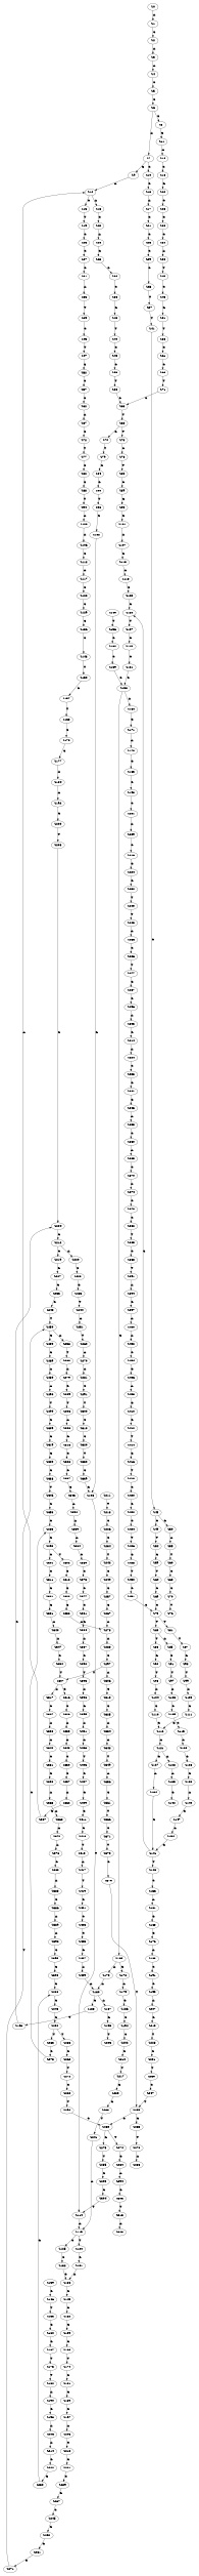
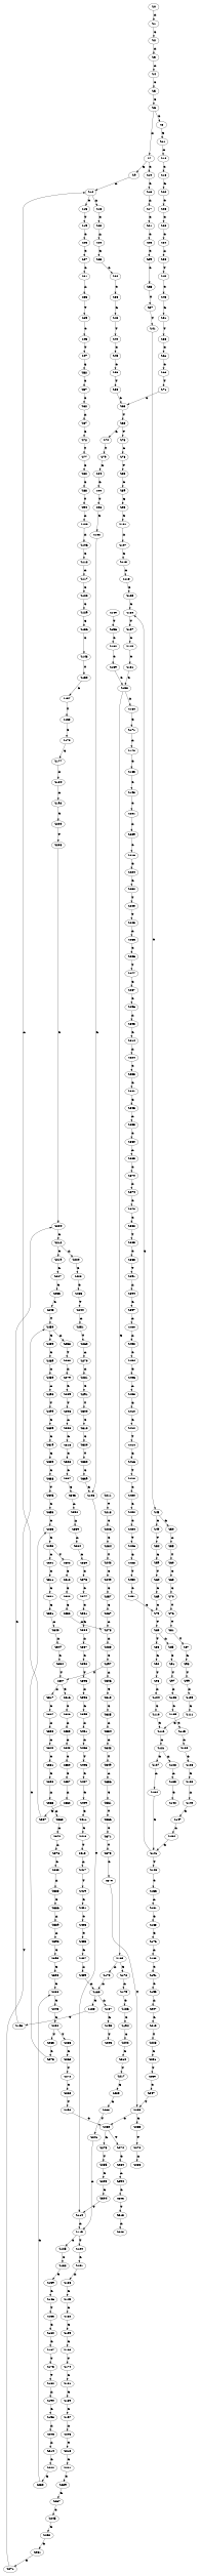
  strict digraph {
    S0
    S1
    S2
    S3
    S4
    S5
    S6
    S7
    S8
    S9
    S10
    S11
    S12
    S13
    S14
    S15
    S16
    S17
    S18
    S19
    S20
    S21
    S22
    S23
    S24
    S25
    S26
    S27
    S28
    S29
    S30
    S31
    S32
    S33
    S34
    S35
    S36
    S37
    S38
    S39
    S40
    S41
    S42
    S43
    S44
    S45
    S46
    S47
    S48
    S49
    S50
    S51
    S52
    S53
    S54
    S55
    S56
    S57
    S58
    S59
    S60
    S61
    S62
    S63
    S64
    S65
    S66
    S67
    S68
    S69
    S70
    S71
    S72
    S73
    S74
    S75
    S76
    S77
    S78
    S79
    S80
    S81
    S82
    S83
    S84
    S85
    S86
    S87
    S88
    S89
    S90
    S91
    S92
    S93
    S94
    S95
    S96
    S97
    S98
    S99
    S100
    S101
    S102
    S103
    S104
    S105
    S106
    S107
    S108
    S109
    S110
    S111
    S112
    S113
    S114
    S115
    S116
    S117
    S118
    S119
    S120
    S121
    S122
    S123
    S124
    S125
    S126
    S127
    S128
    S129
    S130
    S131
    S132
    S133
    S134
    S135
    S136
    S137
    S138
    S139
    S140
    S141
    S142
    S143
    S144
    S145
    S146
    S147
    S148
    S150
    S151
    S152
    S153
    S154
    S155
    S149
    S156
    S157
    S158
    S159
    S160
    S161
    S162
    S163
    S164
    S165
    S166
    S167
    S168
    S169
    S170
    S171
    S172
    S173
    S174
    S175
    S176
    S177
    S178
    S179
    S180
    S181
    S182
    S183
    S184
    S185
    S186
    S187
    S188
    S189
    S190
    S191
    S192
    S193
    S194
    S195
    S196
    S197
    S198
    S199
    S200
    S201
    S202
    S203
    S204
    S205
    S206
    S207
    S208
    S209
    S210
    S212
    S213
    S214
    S215
    S216
    S217
    S211
    S218
    S219
    S220
    S221
    S222
    S223
    S224
    S225
    S226
    S227
    S228
    S229
    S230
    S231
    S232
    S233
    S234
    S235
    S236
    S237
    S238
    S239
    S240
    S241
    S242
    S243
    S244
    S245
    S246
    S247
    S248
    S249
    S250
    S251
    S252
    S254
    S255
    S256
    S257
    S258
    S259
    S260
    S261
    S253
    S262
    S263
    S264
    S265
    S266
    S267
    S268
    S269
    S270
    S271
    S272
    S273
    S274
    S275
    S276
    S277
    S278
    S279
    S280
    S281
    S282
    S283
    S284
    S285
    S286
    S287
    S288
    S289
    S290
    S291
    S292
    S293
    S294
    S295
    S296
    S297
    S298
    S299
    S300
    S301
    S302
    S303
    S304
    S305
    S306
    S307
    S308
    S309
    S310
    S311
    S312
    S313
    S314
    S315
    S316
    S317
    S318
    S319
    S320
    S321
    S322
    S323
    S324
    S325
    S326
    S327
    S328
    S329
    S330
    S331
    S332
    S333
    S334
    S335
    S336
    S337
    S338
    S339
    S340
    S341
    S342
    S343
    S344
    S345
    S346
    S347
    S348
    S349
    S350
    S351
    S352
    S353
    S354
    S355
    S356
    S357
    S358
    S359
    S360
    S361
    S362
    S363
    S364
    S365
    S366
    S367
    S368
    S369
    S370
    S371
    S372
    S373
    S374
    S375
    S376
    S377
    S378
    S379
    S380
    S381
    S382
    S383
    S384
    S385
    S386
    S387
    S388
    S389
    S390
    S391
    S392
    S393
    S394
    S395
    S396
    S397
    S398
    S399
    S400
    S401
    S402
    S403
    S404
    S405
    S406
    S407
    S408
    S409
    S410
    S411
    S412
    S413
    S414
    S415
    S416
    S417
    S418
    S419
    S420
    S421
    S422
    S423
    S424
    S425
    S426
    S427
    S428
    S429
    S430
    S431
    S0 -> S1 [label=A]
    S1 -> S2 [label=G]
    S2 -> S3 [label=A]
    S3 -> S4 [label=A]
    S4 -> S5 [label=C]
    S5 -> S6 [label=C]
    S6 -> S7 [label=A]
    S6 -> S8 [label=G]
    S7 -> S9 [label=G]
    S7 -> S10 [label=C]
    S8 -> S11 [label=G]
    S9 -> S12 [label=A]
    S10 -> S13 [label=C]
    S11 -> S14 [label=A]
    S12 -> S15 [label=C]
    S12 -> S16 [label=A]
    S13 -> S17 [label=A]
    S14 -> S18 [label=C]
    S15 -> S19 [label=T]
    S16 -> S20 [label=C]
    S17 -> S21 [label=C]
    S18 -> S22 [label=G]
    S19 -> S23 [label=C]
    S20 -> S24 [label=A]
    S21 -> S25 [label=C]
    S22 -> S26 [label=C]
    S23 -> S27 [label=C]
    S24 -> S28 [label=G]
    S25 -> S29 [label=C]
    S26 -> S30 [label=C]
    S27 -> S31 [label=C]
    S28 -> S32 [label=C]
    S29 -> S33 [label=C]
    S30 -> S34 [label=C]
    S31 -> S35 [label=A]
    S32 -> S36 [label=C]
    S33 -> S37 [label=T]
    S34 -> S38 [label=A]
    S35 -> S39 [label=T]
    S36 -> S40 [label=G]
    S37 -> S41 [label=T]
    S38 -> S42 [label=T]
    S39 -> S43 [label=C]
    S40 -> S44 [label=T]
    S41 -> S45 [label=C]
    S42 -> S46 [label=C]
    S43 -> S47 [label=T]
    S44 -> S48 [label=C]
    S45 -> S49 [label=C]
    S45 -> S50 [label=G]
    S46 -> S51 [label=G]
    S47 -> S52 [label=G]
    S48 -> S53 [label=C]
    S49 -> S54 [label=T]
    S50 -> S55 [label=A]
    S51 -> S56 [label=T]
    S52 -> S57 [label=C]
    S53 -> S58 [label=T]
    S54 -> S59 [label=G]
    S55 -> S60 [label=T]
    S56 -> S61 [label=C]
    S57 -> S62 [label=C]
    S58 -> S63 [label=C]
    S59 -> S64 [label=T]
    S60 -> S65 [label=C]
    S61 -> S66 [label=C]
    S62 -> S67 [label=A]
    S63 -> S68 [label=T]
    S64 -> S69 [label=C]
    S65 -> S70 [label=G]
    S66 -> S71 [label=T]
    S67 -> S72 [label=G]
    S68 -> S73 [label=T]
    S68 -> S74 [label=G]
    S69 -> S75 [label=C]
    S70 -> S76 [label=T]
    S71 -> S63 [label=C]
    S72 -> S77 [label=T]
    S73 -> S78 [label=C]
    S74 -> S79 [label=T]
    S75 -> S80 [label=T]
-   S75 -> S81 [label=T]
+   S76 -> S81 [label=T]
    S77 -> S82 [label=C]
    S78 -> S83 [label=T]
    S79 -> S84 [label=C]
    S80 -> S85 [label=A]
    S80 -> S86 [label=T]
    S81 -> S87 [label=T]
    S82 -> S88 [label=G]
    S83 -> S89 [label=C]
    S84 -> S90 [label=G]
    S85 -> S91 [label=C]
    S86 -> S92 [label=G]
    S87 -> S93 [label=G]
    S88 -> S94 [label=T]
    S89 -> S95 [label=G]
    S90 -> S96 [label=T]
    S91 -> S97 [label=T]
    S92 -> S98 [label=T]
    S93 -> S99 [label=T]
    S94 -> S100 [label=A]
    S95 -> S101 [label=G]
    S96 -> S102 [label=G]
    S97 -> S103 [label=A]
    S98 -> S104 [label=A]
    S99 -> S105 [label=A]
    S100 -> S106 [label=A]
    S101 -> S107 [label=A]
    S102 -> S108 [label=G]
    S103 -> S109 [label=C]
    S104 -> S110 [label=G]
    S105 -> S111 [label=G]
    S106 -> S112 [label=G]
    S107 -> S113 [label=G]
    S108 -> S114 [label=T]
    S109 -> S115 [label=C]
    S110 -> S116 [label=G]
    S111 -> S116 [label=G]
    S112 -> S117 [label=A]
    S113 -> S118 [label=A]
    S114 -> S119 [label=A]
    S115 -> S120 [label=A]
    S116 -> S121 [label=A]
    S117 -> S122 [label=C]
    S118 -> S123 [label=G]
    S119 -> S124 [label=T]
    S119 -> S125 [label=C]
    S120 -> S126 [label=G]
    S121 -> S127 [label=G]
    S121 -> S128 [label=A]
    S122 -> S129 [label=G]
    S123 -> S130 [label=G]
    S124 -> S131 [label=G]
    S125 -> S132 [label=C]
    S126 -> S133 [label=G]
    S127 -> S134 [label=A]
    S128 -> S135 [label=A]
    S129 -> S136 [label=G]
    S130 -> S137 [label=T]
    S131 -> S138 [label=A]
-   S132 -> S138 [label=G]
+   S132 -> S139 [label=G]
    S133 -> S140 [label=A]
    S134 -> S141 [label=G]
    S135 -> S142 [label=G]
    S136 -> S143 [label=C]
    S137 -> S144 [label=C]
    S138 -> S145 [label=G]
    S139 -> S146 [label=G]
    S140 -> S147 [label=G]
    S141 -> S130 [label=G]
    S141 -> S148 [label=T]
    S143 -> S150 [label=T]
    S144 -> S151 [label=C]
    S145 -> S152 [label=C]
    S146 -> S153 [label=T]
    S147 -> S154 [label=A]
    S148 -> S155 [label=C]
    S150 -> S157 [label=C]
    S151 -> S158 [label=C]
    S152 -> S159 [label=G]
    S153 -> S160 [label=G]
    S154 -> S141 [label=G]
    S155 -> S161 [label=A]
    S149 -> S156 [label=T]
    S156 -> S162 [label=C]
    S157 -> S163 [label=T]
    S158 -> S164 [label=A]
    S158 -> S165 [label=G]
    S159 -> S166 [label=G]
    S160 -> S167 [label=G]
    S161 -> S168 [label=G]
    S162 -> S169 [label=C]
    S163 -> S170 [label=C]
    S164 -> S171 [label=G]
    S165 -> S172 [label=G]
    S165 -> S173 [label=A]
    S166 -> S174 [label=T]
    S167 -> S175 [label=T]
    S168 -> S176 [label=G]
    S169 -> S158 [label=C]
    S170 -> S177 [label=G]
    S171 -> S178 [label=A]
    S172 -> S179 [label=A]
    S173 -> S180 [label=A]
    S174 -> S181 [label=C]
    S175 -> S182 [label=T]
    S176 -> S183 [label=A]
    S177 -> S184 [label=A]
    S178 -> S185 [label=G]
    S179 -> S186 [label=G]
    S180 -> S187 [label=A]
    S180 -> S188 [label=G]
    S181 -> S189 [label=G]
    S182 -> S190 [label=A]
    S183 -> S191 [label=C]
    S184 -> S192 [label=A]
    S185 -> S193 [label=C]
    S186 -> S194 [label=G]
    S187 -> S195 [label=G]
    S188 -> S196 [label=T]
    S189 -> S197 [label=C]
    S190 -> S198 [label=G]
    S191 -> S199 [label=C]
    S192 -> S200 [label=G]
    S193 -> S201 [label=C]
    S194 -> S202 [label=C]
    S195 -> S203 [label=T]
    S196 -> S204 [label=C]
    S197 -> S205 [label=A]
    S198 -> S206 [label=A]
    S199 -> S207 [label=A]
    S200 -> S208 [label=T]
    S201 -> S209 [label=A]
    S202 -> S210 [label=G]
    S204 -> S212 [label=G]
    S205 -> S213 [label=C]
    S206 -> S214 [label=A]
    S207 -> S215 [label=G]
    S208 -> S204 [label=C]
    S209 -> S216 [label=C]
    S210 -> S217 [label=T]
    S212 -> S219 [label=C]
    S212 -> S220 [label=A]
    S213 -> S221 [label=G]
    S214 -> S222 [label=G]
    S215 -> S223 [label=T]
    S216 -> S224 [label=G]
    S217 -> S225 [label=G]
    S211 -> S218 [label=T]
    S218 -> S226 [label=C]
    S219 -> S227 [label=G]
    S220 -> S228 [label=G]
    S221 -> S229 [label=C]
    S222 -> S230 [label=G]
    S223 -> S231 [label=C]
    S224 -> S232 [label=G]
    S225 -> S233 [label=G]
    S226 -> S234 [label=G]
    S227 -> S235 [label=G]
    S228 -> S236 [label=G]
    S229 -> S237 [label=G]
    S230 -> S238 [label=G]
    S231 -> S239 [label=T]
    S232 -> S240 [label=T]
    S233 -> S241 [label=T]
    S234 -> S242 [label=T]
    S235 -> S243 [label=C]
    S236 -> S244 [label=T]
    S237 -> S245 [label=C]
    S238 -> S246 [label=G]
    S239 -> S247 [label=C]
    S240 -> S248 [label=T]
    S241 -> S119 [label=A]
    S242 -> S249 [label=C]
    S243 -> S250 [label=T]
    S244 -> S251 [label=A]
    S245 -> S252 [label=G]
    S246 -> S254 [label=G]
    S247 -> S255 [label=T]
    S248 -> S256 [label=A]
    S249 -> S257 [label=G]
    S250 -> S258 [label=A]
    S250 -> S259 [label=G]
    S251 -> S260 [label=T]
    S252 -> S261 [label=G]
    S254 -> S253 [label=T]
    S254 -> S263 [label=T]
    S255 -> S264 [label=C]
    S255 -> S265 [label=G]
    S256 -> S266 [label=C]
    S257 -> S267 [label=G]
    S258 -> S268 [label=T]
    S259 -> S269 [label=G]
    S260 -> S270 [label=A]
    S261 -> S271 [label=C]
    S253 -> S262 [label=C]
    S262 -> S272 [label=T]
    S263 -> S273 [label=C]
    S264 -> S274 [label=T]
    S264 -> S275 [label=G]
    S265 -> S276 [label=T]
    S266 -> S277 [label=T]
    S267 -> S278 [label=A]
    S268 -> S279 [label=A]
    S269 -> S280 [label=A]
    S270 -> S281 [label=A]
    S271 -> S250 [label=T]
    S272 -> S282 [label=C]
    S273 -> S283 [label=C]
    S274 -> S284 [label=G]
    S275 -> S285 [label=T]
    S276 -> S286 [label=A]
    S277 -> S287 [label=G]
    S278 -> S288 [label=A]
    S279 -> S289 [label=G]
    S280 -> S290 [label=A]
    S281 -> S291 [label=G]
    S282 -> S292 [label=T]
    S283 -> S293 [label=G]
    S284 -> S294 [label=A]
    S285 -> S295 [label=G]
    S287 -> S296 [label=C]
    S288 -> S297 [label=C]
    S289 -> S298 [label=T]
    S290 -> S299 [label=T]
    S291 -> S300 [label=T]
    S292 -> S264 [label=C]
    S293 -> S301 [label=C]
    S293 -> S302 [label=T]
    S294 -> S303 [label=G]
    S295 -> S304 [label=G]
    S296 -> S305 [label=A]
    S297 -> S306 [label=A]
    S297 -> S307 [label=T]
    S298 -> S308 [label=A]
    S299 -> S309 [label=G]
    S300 -> S310 [label=C]
    S301 -> S311 [label=C]
    S302 -> S312 [label=C]
    S303 -> S313 [label=T]
    S304 -> S114 [label=T]
    S305 -> S314 [label=G]
    S306 -> S315 [label=G]
    S307 -> S316 [label=G]
    S307 -> S317 [label=A]
    S308 -> S318 [label=G]
    S309 -> S319 [label=G]
    S310 -> S320 [label=G]
    S311 -> S321 [label=G]
    S312 -> S322 [label=G]
    S313 -> S323 [label=A]
    S314 -> S324 [label=A]
    S315 -> S325 [label=G]
    S316 -> S326 [label=C]
    S317 -> S327 [label=C]
    S318 -> S328 [label=C]
    S319 -> S329 [label=G]
    S320 -> S330 [label=T]
    S321 -> S331 [label=G]
    S322 -> S332 [label=G]
    S324 -> S333 [label=C]
    S325 -> S334 [label=A]
    S326 -> S335 [label=A]
    S327 -> S336 [label=A]
    S328 -> S337 [label=C]
    S329 -> S338 [label=G]
    S330 -> S339 [label=G]
    S331 -> S340 [label=A]
    S332 -> S278 [label=A]
    S333 -> S341 [label=G]
    S334 -> S342 [label=A]
    S335 -> S343 [label=A]
    S336 -> S344 [label=A]
    S337 -> S345 [label=G]
    S338 -> S346 [label=T]
    S339 -> S108 [label=G]
    S340 -> S347 [label=A]
    S341 -> S348 [label=G]
    S342 -> S349 [label=T]
    S343 -> S350 [label=C]
    S344 -> S351 [label=C]
    S345 -> S352 [label=A]
    S346 -> S353 [label=C]
    S347 -> S354 [label=C]
    S348 -> S355 [label=A]
    S349 -> S356 [label=A]
    S350 -> S357 [label=C]
    S351 -> S358 [label=G]
    S352 -> S359 [label=A]
    S353 -> S283 [label=C]
    S354 -> S307 [label=T]
    S355 -> S360 [label=C]
    S356 -> S361 [label=G]
    S357 -> S362 [label=A]
    S358 -> S363 [label=A]
    S359 -> S364 [label=A]
    S360 -> S365 [label=A]
    S361 -> S366 [label=T]
    S362 -> S367 [label=G]
    S363 -> S368 [label=A]
    S364 -> S369 [label=C]
    S365 -> S370 [label=C]
    S366 -> S371 [label=C]
    S367 -> S12 [label=A]
    S368 -> S372 [label=A]
    S369 -> S373 [label=C]
    S370 -> S374 [label=A]
    S371 -> S375 [label=T]
    S372 -> S376 [label=A]
    S373 -> S377 [label=C]
    S374 -> S378 [label=C]
    S375 -> S379 [label=C]
    S376 -> S380 [label=C]
    S377 -> S381 [label=C]
    S378 -> S382 [label=C]
    S379 -> S255 [label=T]
    S380 -> S383 [label=A]
    S381 -> S384 [label=G]
    S382 -> S385 [label=T]
    S383 -> S386 [label=G]
    S384 -> S387 [label=A]
    S385 -> S388 [label=C]
    S386 -> S389 [label=A]
    S387 -> S390 [label=C]
    S388 -> S391 [label=T]
    S389 -> S392 [label=A]
    S390 -> S393 [label=T]
    S391 -> S394 [label=A]
    S392 -> S395 [label=G]
    S393 -> S396 [label=A]
    S394 -> S397 [label=G]
    S395 -> S398 [label=G]
    S396 -> S399 [label=G]
    S397 -> S400 [label=A]
    S398 -> S238 [label=G]
    S399 -> S401 [label=A]
    S400 -> S402 [label=A]
    S401 -> S403 [label=A]
    S402 -> S404 [label=C]
    S403 -> S405 [label=T]
    S404 -> S406 [label=G]
    S405 -> S407 [label=C]
    S406 -> S408 [label=A]
    S407 -> S409 [label=G]
    S408 -> S410 [label=G]
    S409 -> S411 [label=G]
    S410 -> S412 [label=G]
    S411 -> S413 [label=G]
    S412 -> S414 [label=T]
    S413 -> S415 [label=T]
    S414 -> S416 [label=G]
    S415 -> S417 [label=A]
    S416 -> S418 [label=T]
    S417 -> S419 [label=T]
    S418 -> S420 [label=C]
    S419 -> S421 [label=C]
    S420 -> S422 [label=C]
    S421 -> S423 [label=C]
    S422 -> S424 [label=C]
    S423 -> S425 [label=C]
    S424 -> S426 [label=T]
    S425 -> S427 [label=G]
    S426 -> S428 [label=G]
    S427 -> S429 [label=A]
    S428 -> S430 [label=T]
    S429 -> S180 [label=A]
    S430 -> S431 [label=C]
    S431 -> S75 [label=C]
  }
